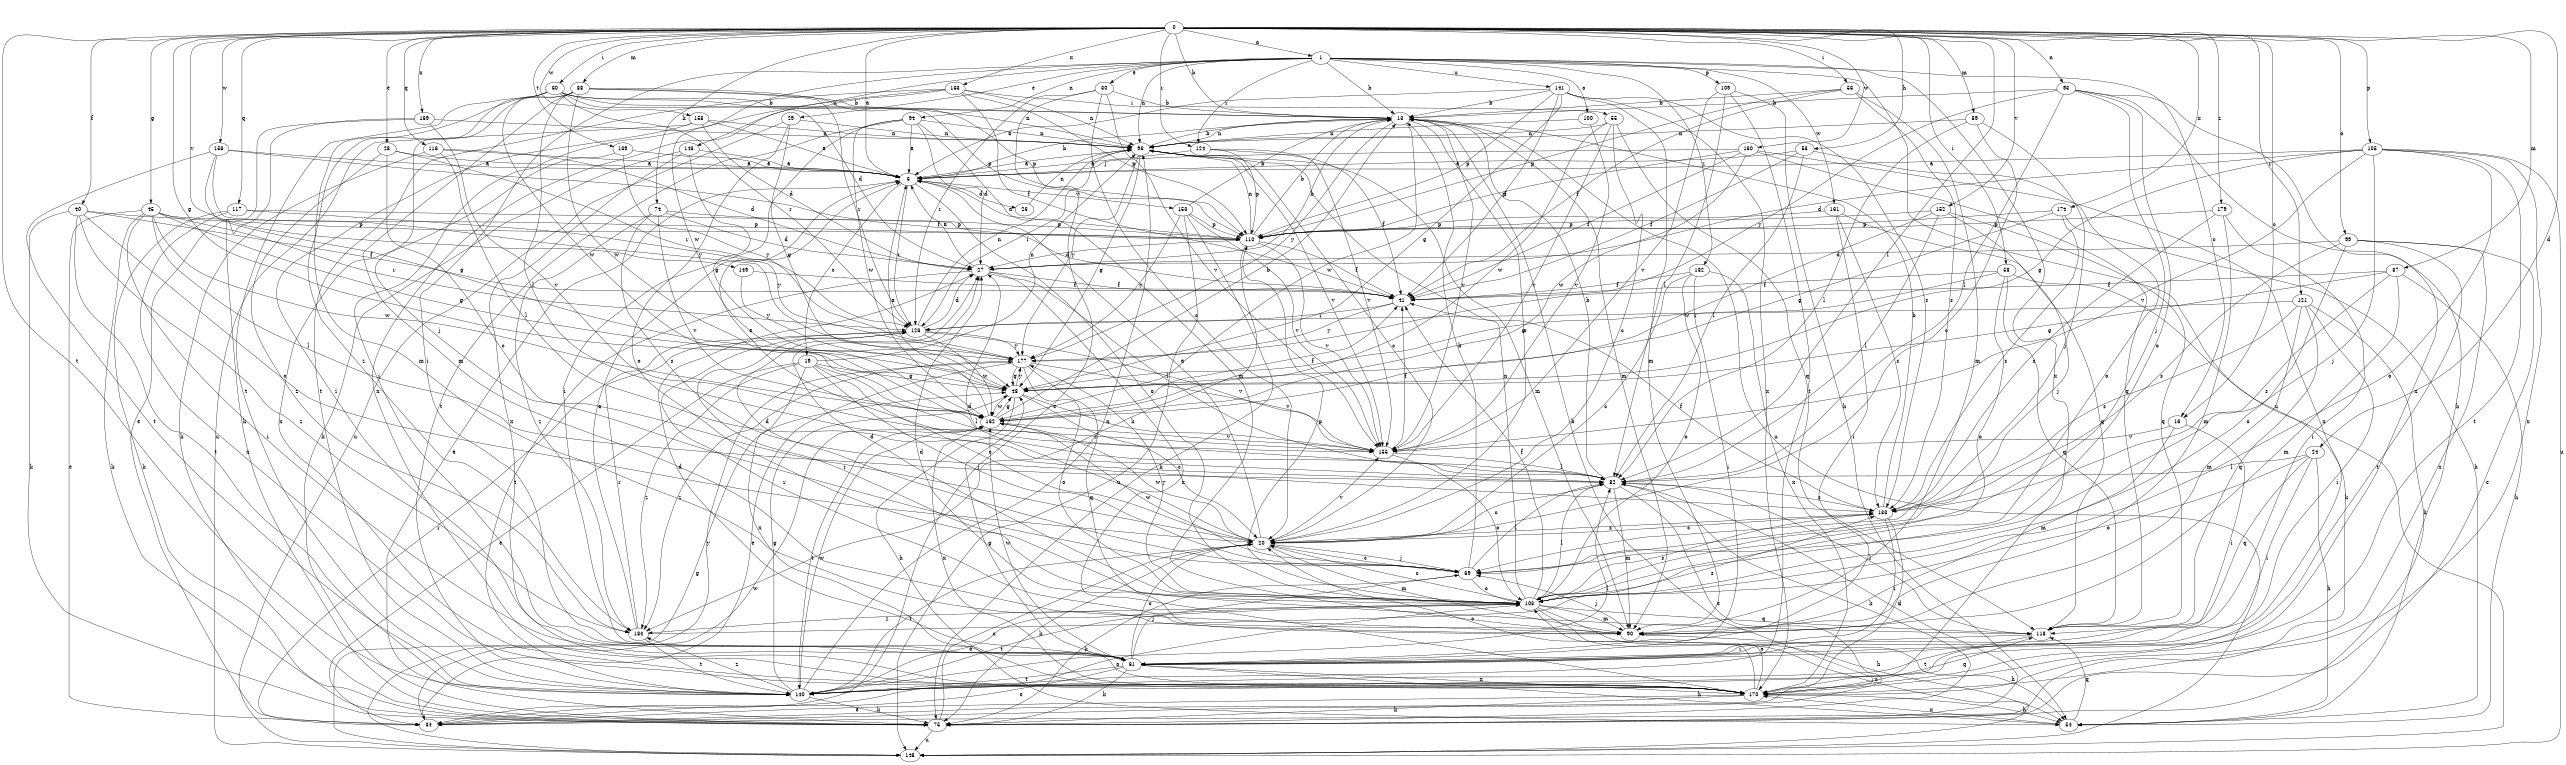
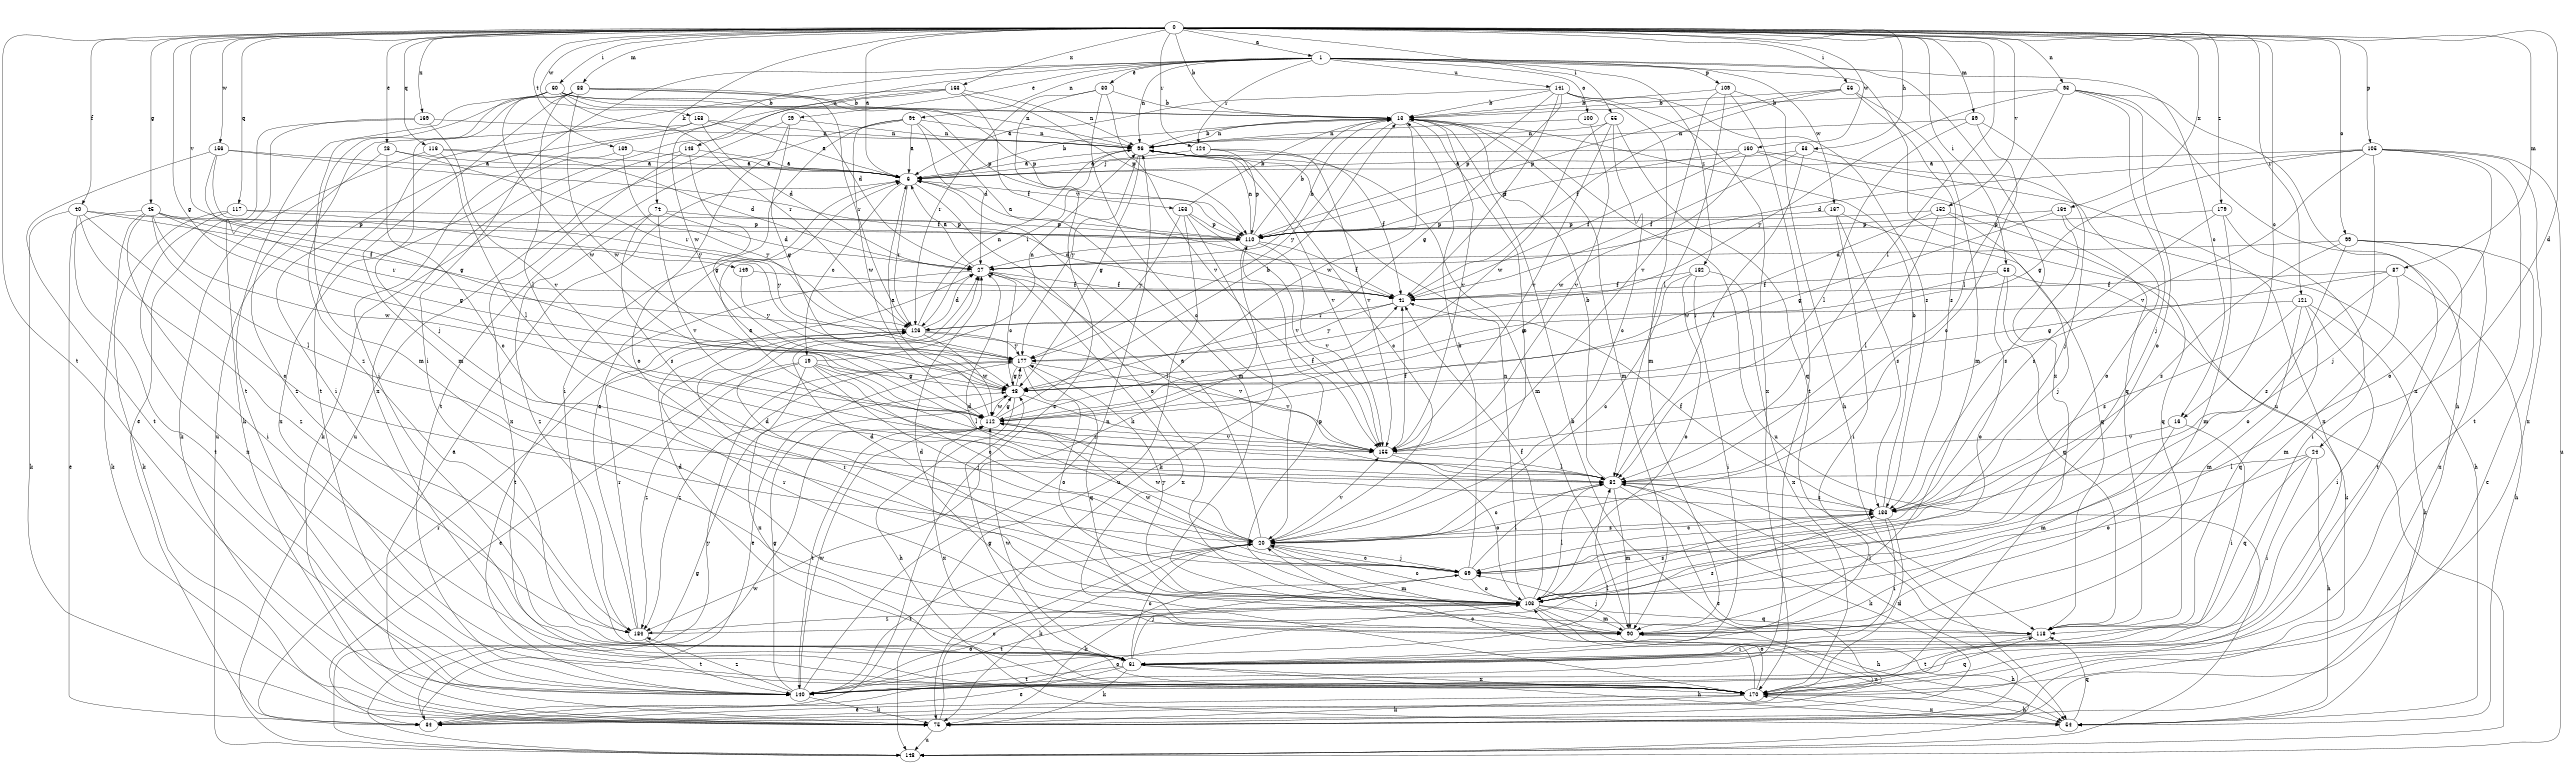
  strict digraph {
    0
    1
    6
    13
    16
    24
    28
    40
    45
    48
    53
    55
    56
    58
    60
    74
    82
    87
    88
    89
    93
    99
    105
    116
    117
    121
    124
    139
    140
    149
    152
    156
    158
    160
    163
-   164 [label=174]
+   164
    169
    179
    29
    30
    61
    94
    96
    100
    109
    141
    143
    148
-   161
-   162
+   161 [label=167]
+   162 [label=112]
    170
    182
    19
-   26
    103
    126
    153
    20
    90
    155
    177
    54
    118
    184
    75
    41
    110
    34
    133
    27
    69
    0 -> 1 [label=a]
    0 -> 6 [label=a]
    0 -> 13 [label=b]
    0 -> 16 [label=c]
    0 -> 24 [label=d]
    0 -> 28 [label=e]
    0 -> 40 [label=f]
    0 -> 45 [label=g]
    0 -> 48 [label=g]
    0 -> 53 [label=h]
-   163 -> 55 [label=i]
+   0 -> 55 [label=i]
    0 -> 56 [label=i]
    0 -> 58 [label=i]
    0 -> 60 [label=i]
    0 -> 74 [label=k]
    0 -> 82 [label=l]
    0 -> 87 [label=m]
    0 -> 88 [label=m]
    0 -> 89 [label=m]
    0 -> 93 [label=n]
    0 -> 99 [label=o]
    0 -> 105 [label=p]
    0 -> 116 [label=q]
    0 -> 117 [label=q]
    0 -> 121 [label=r]
    0 -> 124 [label=r]
    0 -> 139 [label=t]
    0 -> 140 [label=t]
    0 -> 149 [label=v]
    0 -> 152 [label=v]
    0 -> 156 [label=w]
    0 -> 158 [label=w]
    0 -> 160 [label=w]
    0 -> 163 [label=x]
    0 -> 164 [label=x]
    0 -> 169 [label=x]
    0 -> 179 [label=z]
    1 -> 16 [label=c]
    1 -> 124 [label=r]
    1 -> 29 [label=e]
    1 -> 30 [label=e]
    1 -> 61 [label=i]
    1 -> 94 [label=n]
    1 -> 96 [label=n]
    1 -> 100 [label=o]
    1 -> 109 [label=p]
    1 -> 141 [label=u]
    1 -> 143 [label=u]
    1 -> 148 [label=u]
    1 -> 161 [label=w]
    1 -> 162 [label=w]
    1 -> 170 [label=x]
    1 -> 182 [label=z]
    6 -> 13 [label=b]
    6 -> 19 [label=c]
-   6 -> 26 [label=d]
    6 -> 103 [label=o]
    6 -> 126 [label=r]
    6 -> 153 [label=v]
    13 -> 96 [label=n]
    13 -> 148 [label=u]
    13 -> 162 [label=w]
    13 -> 20 [label=c]
    13 -> 90 [label=m]
    13 -> 155 [label=v]
    13 -> 177 [label=y]
    16 -> 61 [label=i]
    16 -> 90 [label=m]
    16 -> 155 [label=v]
    24 -> 82 [label=l]
    24 -> 61 [label=i]
    24 -> 103 [label=o]
    24 -> 54 [label=h]
    24 -> 118 [label=q]
    28 -> 6 [label=a]
    28 -> 126 [label=r]
    28 -> 20 [label=c]
    28 -> 184 [label=z]
    40 -> 140 [label=t]
    40 -> 20 [label=c]
    40 -> 184 [label=z]
    40 -> 75 [label=k]
    40 -> 41 [label=f]
    40 -> 110 [label=p]
    45 -> 48 [label=g]
    45 -> 82 [label=l]
    45 -> 61 [label=i]
    45 -> 162 [label=w]
    45 -> 126 [label=r]
    45 -> 75 [label=k]
    45 -> 110 [label=p]
    45 -> 34 [label=e]
    48 -> 162 [label=w]
-   48 -> 20 [label=c]
+   48 -> 27 [label=c]
    48 -> 155 [label=k]
    48 -> 177 [label=y]
    48 -> 54 [label=h]
    53 -> 6 [label=a]
    53 -> 82 [label=l]
    53 -> 103 [label=o]
    53 -> 41 [label=f]
    55 -> 96 [label=n]
    55 -> 162 [label=w]
    55 -> 20 [label=c]
    55 -> 155 [label=v]
    55 -> 118 [label=q]
    56 -> 13 [label=b]
    56 -> 90 [label=m]
    56 -> 41 [label=f]
    56 -> 110 [label=p]
    56 -> 133 [label=s]
    58 -> 48 [label=g]
    58 -> 103 [label=o]
    58 -> 118 [label=q]
    58 -> 75 [label=k]
    58 -> 41 [label=f]
    60 -> 13 [label=b]
    60 -> 140 [label=t]
    60 -> 96 [label=n]
    60 -> 162 [label=w]
    60 -> 126 [label=r]
    60 -> 90 [label=m]
    60 -> 110 [label=p]
    60 -> 27 [label=d]
    74 -> 155 [label=v]
    74 -> 184 [label=z]
    74 -> 110 [label=p]
    74 -> 133 [label=s]
    74 -> 27 [label=d]
    82 -> 6 [label=a]
    82 -> 13 [label=b]
    82 -> 20 [label=c]
    82 -> 90 [label=m]
    82 -> 75 [label=k]
    82 -> 34 [label=e]
    82 -> 133 [label=s]
    87 -> 48 [label=g]
    87 -> 90 [label=m]
    87 -> 54 [label=h]
    87 -> 41 [label=f]
    87 -> 133 [label=s]
    88 -> 13 [label=b]
    88 -> 82 [label=l]
    88 -> 162 [label=w]
    88 -> 126 [label=r]
    88 -> 90 [label=m]
    88 -> 184 [label=z]
    88 -> 110 [label=p]
    88 -> 69 [label=j]
    89 -> 82 [label=l]
    89 -> 96 [label=n]
    89 -> 20 [label=c]
    89 -> 69 [label=j]
    93 -> 13 [label=b]
    93 -> 82 [label=l]
    93 -> 170 [label=x]
    93 -> 103 [label=o]
    93 -> 177 [label=y]
    93 -> 54 [label=h]
    93 -> 69 [label=j]
    99 -> 140 [label=t]
    99 -> 170 [label=x]
    99 -> 103 [label=o]
    99 -> 34 [label=e]
    99 -> 133 [label=s]
    99 -> 27 [label=d]
    105 -> 6 [label=a]
    105 -> 48 [label=g]
    105 -> 140 [label=t]
    105 -> 148 [label=u]
    105 -> 170 [label=x]
    105 -> 103 [label=o]
    105 -> 155 [label=v]
    105 -> 27 [label=d]
    105 -> 69 [label=j]
    116 -> 6 [label=a]
    116 -> 82 [label=l]
    116 -> 75 [label=k]
    116 -> 27 [label=d]
    117 -> 170 [label=x]
    117 -> 177 [label=y]
    117 -> 75 [label=k]
    117 -> 110 [label=p]
    121 -> 61 [label=i]
    121 -> 126 [label=r]
    121 -> 90 [label=m]
    121 -> 118 [label=q]
    121 -> 75 [label=k]
    121 -> 133 [label=s]
    124 -> 6 [label=a]
    124 -> 155 [label=v]
    124 -> 41 [label=f]
    124 -> 110 [label=p]
    139 -> 6 [label=a]
    139 -> 170 [label=x]
    139 -> 177 [label=y]
    140 -> 48 [label=g]
    140 -> 82 [label=l]
    140 -> 96 [label=n]
    140 -> 162 [label=w]
    140 -> 103 [label=o]
    140 -> 184 [label=z]
    140 -> 75 [label=k]
    149 -> 177 [label=y]
    149 -> 41 [label=f]
    152 -> 82 [label=l]
    152 -> 162 [label=w]
    152 -> 118 [label=q]
    152 -> 110 [label=p]
    152 -> 69 [label=j]
    156 -> 6 [label=a]
    156 -> 48 [label=g]
    156 -> 140 [label=t]
    156 -> 177 [label=y]
    156 -> 41 [label=f]
    158 -> 6 [label=a]
    158 -> 61 [label=i]
    158 -> 96 [label=n]
    158 -> 148 [label=u]
    158 -> 27 [label=d]
    160 -> 6 [label=j]
    160 -> 162 [label=w]
    160 -> 170 [label=x]
    160 -> 118 [label=q]
    160 -> 41 [label=f]
    160 -> 110 [label=p]
    163 -> 140 [label=t]
    163 -> 61 [label=i]
    163 -> 96 [label=n]
    163 -> 170 [label=x]
    163 -> 41 [label=f]
    163 -> 110 [label=p]
    164 -> 48 [label=g]
    164 -> 54 [label=h]
    164 -> 110 [label=p]
    164 -> 133 [label=s]
    169 -> 96 [label=n]
    169 -> 155 [label=v]
    169 -> 75 [label=k]
    169 -> 34 [label=e]
    179 -> 61 [label=i]
    179 -> 90 [label=m]
    179 -> 110 [label=p]
    179 -> 133 [label=s]
    29 -> 48 [label=g]
    29 -> 96 [label=n]
    29 -> 148 [label=u]
    29 -> 103 [label=o]
    30 -> 13 [label=b]
    30 -> 126 [label=r]
    30 -> 20 [label=c]
    30 -> 155 [label=v]
    30 -> 34 [label=e]
    61 -> 140 [label=t]
    61 -> 162 [label=w]
    61 -> 170 [label=x]
    61 -> 20 [label=c]
    61 -> 54 [label=h]
    61 -> 75 [label=k]
    61 -> 34 [label=e]
    61 -> 27 [label=d]
    61 -> 69 [label=j]
    94 -> 6 [label=a]
    94 -> 140 [label=t]
    94 -> 61 [label=i]
    94 -> 96 [label=n]
    94 -> 162 [label=w]
    94 -> 90 [label=m]
    94 -> 27 [label=d]
    96 -> 6 [label=a]
    96 -> 13 [label=b]
    96 -> 48 [label=g]
    96 -> 126 [label=i]
    96 -> 20 [label=c]
    96 -> 90 [label=m]
    96 -> 155 [label=v]
    96 -> 177 [label=y]
    100 -> 96 [label=n]
    100 -> 155 [label=v]
-   1 -> 13 [label=b]
+   109 -> 13 [label=b]
    109 -> 82 [label=l]
    109 -> 140 [label=t]
    109 -> 155 [label=v]
    109 -> 54 [label=h]
    141 -> 6 [label=a]
    141 -> 13 [label=b]
    141 -> 48 [label=g]
    141 -> 170 [label=x]
    141 -> 90 [label=m]
    141 -> 41 [label=f]
    141 -> 110 [label=p]
    141 -> 133 [label=s]
    143 -> 6 [label=a]
    143 -> 48 [label=g]
    143 -> 170 [label=x]
    143 -> 75 [label=k]
    148 -> 48 [label=g]
    148 -> 162 [label=w]
    161 -> 61 [label=i]
    161 -> 118 [label=q]
    161 -> 110 [label=p]
    161 -> 133 [label=s]
    162 -> 6 [label=a]
    162 -> 13 [label=b]
    162 -> 48 [label=g]
    162 -> 140 [label=t]
    162 -> 170 [label=x]
    162 -> 155 [label=v]
    162 -> 41 [label=f]
    170 -> 48 [label=g]
    170 -> 103 [label=o]
    170 -> 20 [label=c]
    170 -> 54 [label=h]
    170 -> 118 [label=q]
    170 -> 75 [label=k]
    170 -> 34 [label=e]
    182 -> 61 [label=i]
    182 -> 170 [label=x]
    182 -> 103 [label=o]
    182 -> 20 [label=c]
    182 -> 41 [label=f]
    19 -> 48 [label=g]
    19 -> 82 [label=l]
    19 -> 96 [label=n]
    19 -> 170 [label=x]
    19 -> 20 [label=c]
    19 -> 184 [label=z]
    19 -> 34 [label=e]
    19 -> 69 [label=j]
-   26 -> 96 [label=n]
    103 -> 82 [label=l]
    103 -> 140 [label=t]
    103 -> 96 [label=n]
    103 -> 148 [label=u]
    103 -> 126 [label=r]
    103 -> 20 [label=c]
    103 -> 90 [label=m]
    103 -> 177 [label=y]
    103 -> 54 [label=h]
    103 -> 118 [label=q]
    103 -> 184 [label=z]
    103 -> 41 [label=f]
    103 -> 110 [label=p]
    103 -> 133 [label=s]
    103 -> 27 [label=d]
    126 -> 96 [label=n]
    126 -> 162 [label=w]
    126 -> 155 [label=v]
    126 -> 177 [label=y]
    126 -> 27 [label=d]
    153 -> 13 [label=b]
    153 -> 148 [label=u]
    153 -> 155 [label=v]
    153 -> 177 [label=y]
    153 -> 75 [label=k]
    153 -> 110 [label=p]
    20 -> 6 [label=a]
    20 -> 140 [label=t]
    20 -> 162 [label=w]
    20 -> 90 [label=m]
    20 -> 155 [label=v]
    20 -> 75 [label=k]
    20 -> 133 [label=s]
    20 -> 27 [label=d]
    20 -> 69 [label=j]
    90 -> 126 [label=r]
    90 -> 54 [label=h]
    90 -> 27 [label=d]
    90 -> 69 [label=j]
    155 -> 82 [label=l]
    155 -> 103 [label=o]
    155 -> 41 [label=f]
    177 -> 48 [label=g]
    177 -> 103 [label=o]
    177 -> 155 [label=v]
    177 -> 118 [label=q]
    177 -> 184 [label=z]
    177 -> 34 [label=e]
    54 -> 170 [label=x]
    54 -> 118 [label=q]
    118 -> 82 [label=l]
    118 -> 140 [label=t]
    118 -> 61 [label=i]
    184 -> 6 [label=a]
    184 -> 140 [label=t]
    184 -> 126 [label=r]
    184 -> 133 [label=s]
    75 -> 6 [label=a]
    75 -> 82 [label=l]
    75 -> 148 [label=u]
    75 -> 20 [label=c]
    41 -> 126 [label=r]
    41 -> 177 [label=y]
    110 -> 6 [label=a]
    110 -> 13 [label=b]
    110 -> 96 [label=n]
    110 -> 155 [label=v]
    110 -> 184 [label=z]
    110 -> 41 [label=f]
    110 -> 27 [label=d]
    34 -> 13 [label=b]
    34 -> 103 [label=o]
    34 -> 126 [label=r]
    34 -> 177 [label=y]
    133 -> 13 [label=b]
    133 -> 61 [label=i]
    133 -> 170 [label=x]
    133 -> 20 [label=c]
    133 -> 41 [label=f]
    27 -> 6 [label=a]
    27 -> 13 [label=b]
    27 -> 82 [label=l]
    27 -> 140 [label=t]
    27 -> 170 [label=x]
    27 -> 41 [label=f]
    69 -> 13 [label=b]
    69 -> 82 [label=l]
    69 -> 162 [label=w]
    69 -> 103 [label=o]
    69 -> 20 [label=c]
    69 -> 75 [label=k]
    69 -> 27 [label=d]
  }
